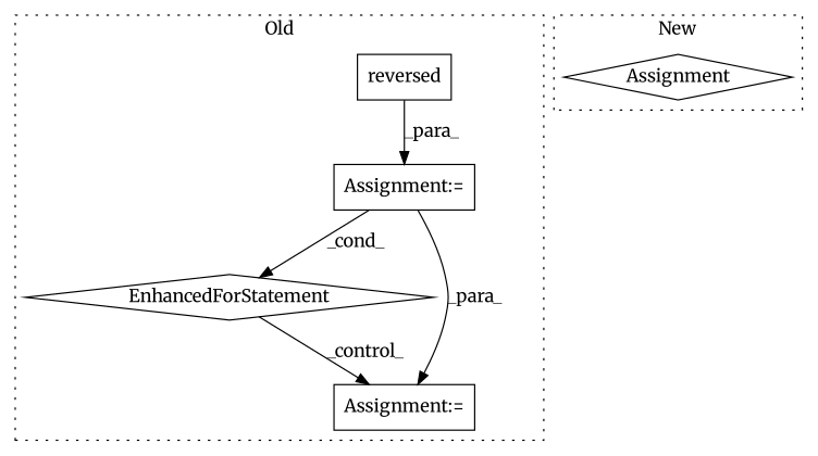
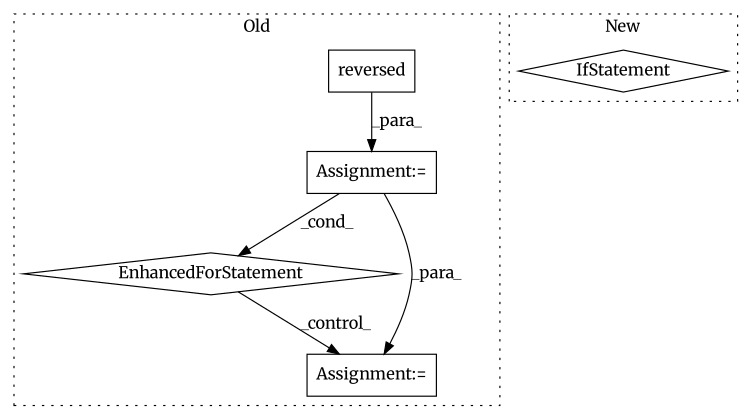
  digraph {
    fontname=Merriweather
    node [a=7 l="53,2" s="6563,6648" shape=box fontname=Merriweather]
    edge [fontname=Merriweather]
    n1 [a=32 l="9,1" label=reversed s="6630,6647"]
    n2 [label="Assignment:="]
    n3 [a=70 label=EnhancedForStatement shape=diamond]
    n4 [l=2 label="Assignment:=" s=7149]
-   n5 [a=25 l="4,2" label=Assignment s="2629,2651" shape=diamond]
+   n5 [a=25 l="4,2" label=IfStatement s="2629,2651" shape=diamond]
    subgraph cluster_1 {
      label=Old
      style=dotted
      n1
      n2
      n3
      n4
    }
    subgraph cluster_2 {
      label=New
      style=dotted
      n5
    }
    n1 -> n2 [label=_para_]
    n2 -> n3 [label=_cond_]
    n2 -> n4 [label=_para_]
    n3 -> n4 [label=_control_]
  }
